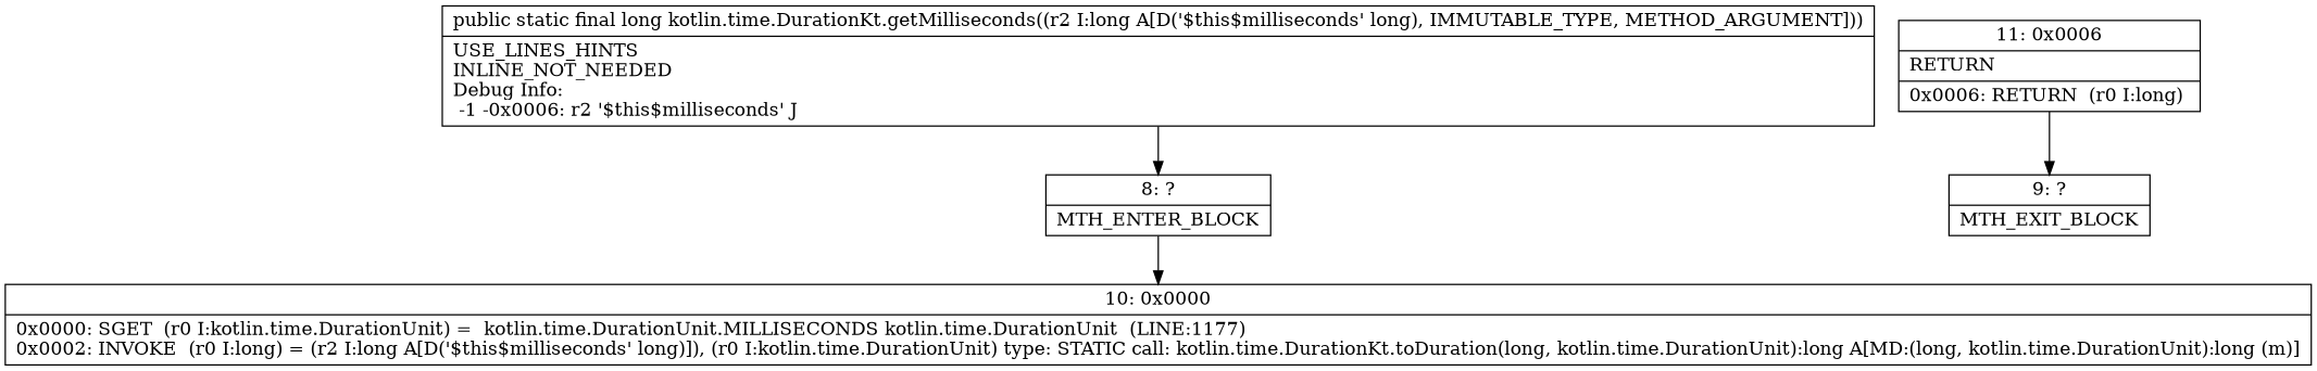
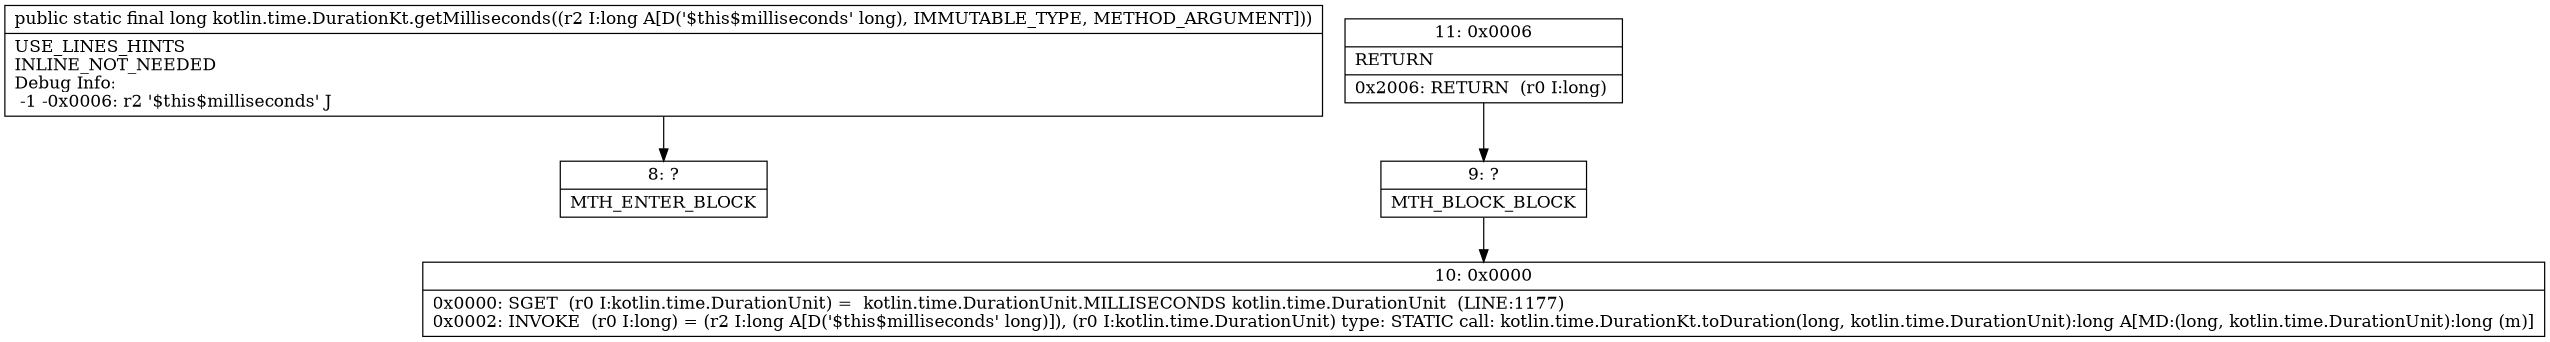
  digraph {
    node [shape=record]
    n1 [label="{8\:\ ?|MTH_ENTER_BLOCK\l}"]
    n2 [label="{10\:\ 0x0000|0x0000: SGET  (r0 I:kotlin.time.DurationUnit) =  kotlin.time.DurationUnit.MILLISECONDS kotlin.time.DurationUnit  (LINE:1177)\l0x0002: INVOKE  (r0 I:long) = (r2 I:long A[D('$this$milliseconds' long)]), (r0 I:kotlin.time.DurationUnit) type: STATIC call: kotlin.time.DurationKt.toDuration(long, kotlin.time.DurationUnit):long A[MD:(long, kotlin.time.DurationUnit):long (m)]\l}"]
-   n3 [label="{11\:\ 0x0006|RETURN\l|0x0006: RETURN  (r0 I:long) \l}"]
-   n4 [label="{9\:\ ?|MTH_EXIT_BLOCK\l}"]
+   n3 [label="{11\:\ 0x0006|RETURN\l|0x2006: RETURN  (r0 I:long) \l}"]
+   n4 [label="{9\:\ ?|MTH_BLOCK_BLOCK\l}"]
    n5 [label="{public static final long kotlin.time.DurationKt.getMilliseconds((r2 I:long A[D('$this$milliseconds' long), IMMUTABLE_TYPE, METHOD_ARGUMENT]))  | USE_LINES_HINTS\lINLINE_NOT_NEEDED\lDebug Info:\l  \-1 \-0x0006: r2 '$this$milliseconds' J\l}"]
-   n1 -> n2
+   n4 -> n2
    n3 -> n4
    n5 -> n1
  }
